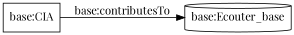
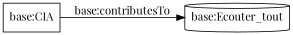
  digraph {
    rankdir=LR
    fontname="Playfair Display"
    node [fontname="Playfair Display"]
    "base:CIA" [shape=box]
-   "base:Ecouter_tout" [shape=cylinder label="base:Ecouter_base"]
+   "base:Ecouter_tout" [shape=cylinder]
    "base:CIA" -> "base:Ecouter_tout" [label="base:contributesTo" style=solid arrowhead=normal fontname="Playfair Display"]
  }
